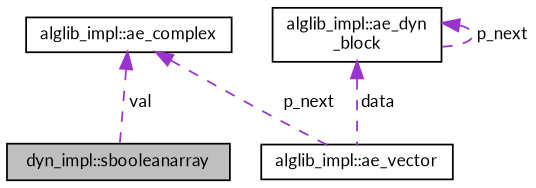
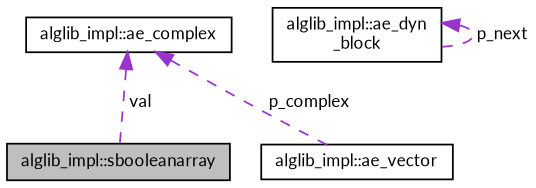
  digraph {
    fontname=Lato
    node [color=black fillcolor=white fontname=Lato fontsize=10 shape=record style=filled]
    edge [color=darkorchid3 dir=back fontname=Lato fontsize=10 labelfontname=Helvetica labelfontsize=10 style=dashed]
-   n1 [fillcolor=grey75 fontcolor=black height=0.2 label="dyn_impl::sbooleanarray" width=0.4]
+   n1 [fillcolor=grey75 fontcolor=black height=0.2 label="alglib_impl::sbooleanarray" width=0.4]
    n2 [height=0.2 label="alglib_impl::ae_vector" width=0.4]
    n3 [height=0.2 label="alglib_impl::ae_dyn\l_block" width=0.4]
    n4 [height=0.2 label="alglib_impl::ae_complex" width=0.4]
-   n3 -> n2 [label=" data"]
    n3 -> n3 [label=" p_next"]
    n4 -> n1 [label=" val"]
-   n4 -> n2 [label=" p_next"]
+   n4 -> n2 [label=" p_complex"]
  }
